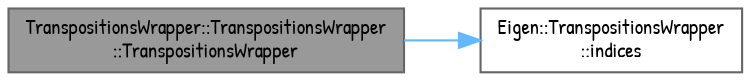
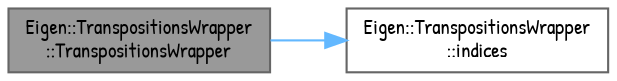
  digraph {
    rankdir=LR
    fontname="Patrick Hand"
    node [fontname="Patrick Hand" fontsize=10 shape=box style=filled]
-   n1 [color=gray40 fillcolor=grey60 fontcolor=black height=0.2 label="TranspositionsWrapper::TranspositionsWrapper\l::TranspositionsWrapper" width=0.4]
+   n1 [color=gray40 fillcolor=grey60 fontcolor=black height=0.2 label="Eigen::TranspositionsWrapper\l::TranspositionsWrapper" width=0.4]
    n2 [color=grey40 fillcolor=white height=0.2 label="Eigen::TranspositionsWrapper\l::indices" width=0.4]
    n1 -> n2 [color=steelblue1 fontname="Patrick Hand" fontsize=10 labelfontname=Helvetica labelfontsize=10 style=solid]
  }
